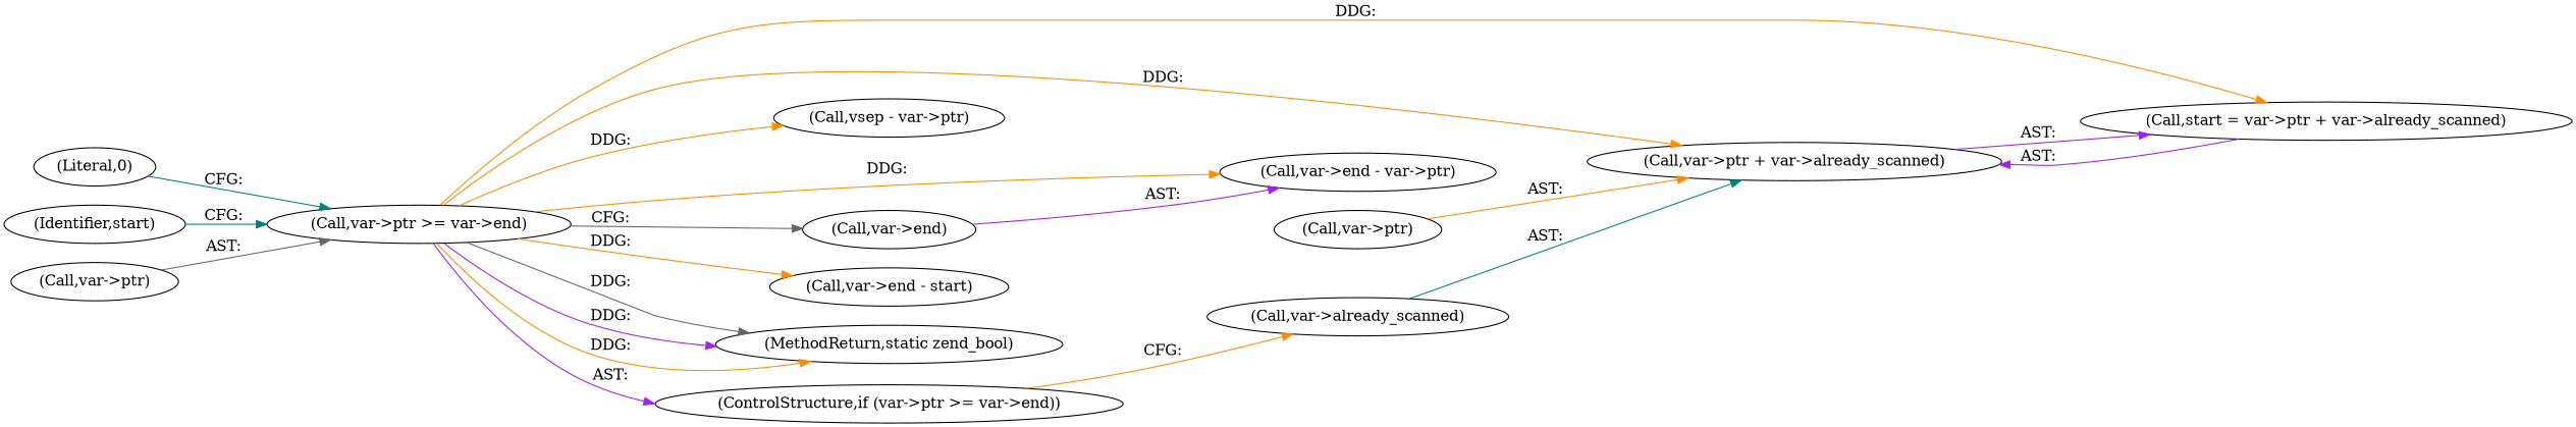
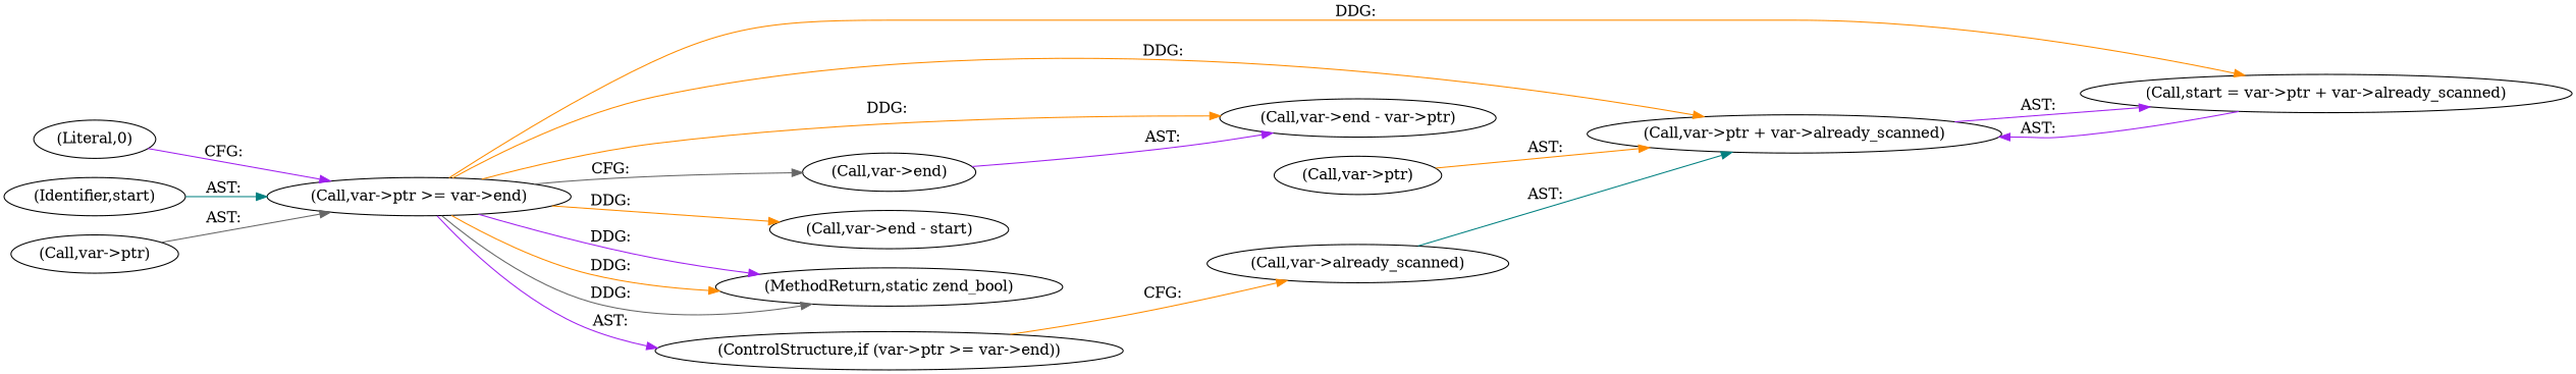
  digraph {
    rankdir=LR
    edge [color=darkorange]
    n1 [label="(Call,var->ptr + var->already_scanned)"]
    n2 [label="(Call,start = var->ptr + var->already_scanned)"]
    n3 [label="(Call,var->already_scanned)"]
    n4 [label="(Call,var->ptr >= var->end)"]
-   n5 [label="(Call,vsep - var->ptr)"]
    n6 [label="(Call,var->end)"]
    n7 [label="(Call,var->end - var->ptr)"]
    n8 [label="(Call,var->end - start)"]
    n9 [label="(MethodReturn,static zend_bool)"]
    n10 [label="(ControlStructure,if (var->ptr >= var->end))"]
    n11 [label="(Literal,0)"]
    n12 [label="(Identifier,start)"]
    n13 [label="(Call,var->ptr)"]
    n14 [label="(Call,var->ptr)"]
    n1 -> n2 [color=purple label="AST: "]
    n2 -> n1 [color=purple label="AST: "]
    n3 -> n1 [color=teal label="AST: "]
    n4 -> n1 [label="DDG: "]
    n4 -> n2 [label="DDG: "]
-   n4 -> n5 [label="DDG: "]
    n4 -> n6 [color=gray40 label="CFG: "]
    n4 -> n7 [label="DDG: "]
    n4 -> n8 [label="DDG: "]
    n4 -> n9 [color=purple label="DDG: "]
    n4 -> n9 [label="DDG: "]
    n4 -> n9 [color=gray40 label="DDG: "]
    n4 -> n10 [color=purple label="AST: "]
    n6 -> n7 [color=purple label="AST: "]
    n10 -> n3 [label="CFG: "]
-   n11 -> n4 [color=teal label="CFG: "]
-   n12 -> n4 [color=teal label="CFG: "]
+   n11 -> n4 [color=purple label="CFG: "]
+   n12 -> n4 [color=teal label="AST: "]
    n13 -> n1 [label="AST: "]
    n14 -> n4 [color=gray40 label="AST: "]
  }
